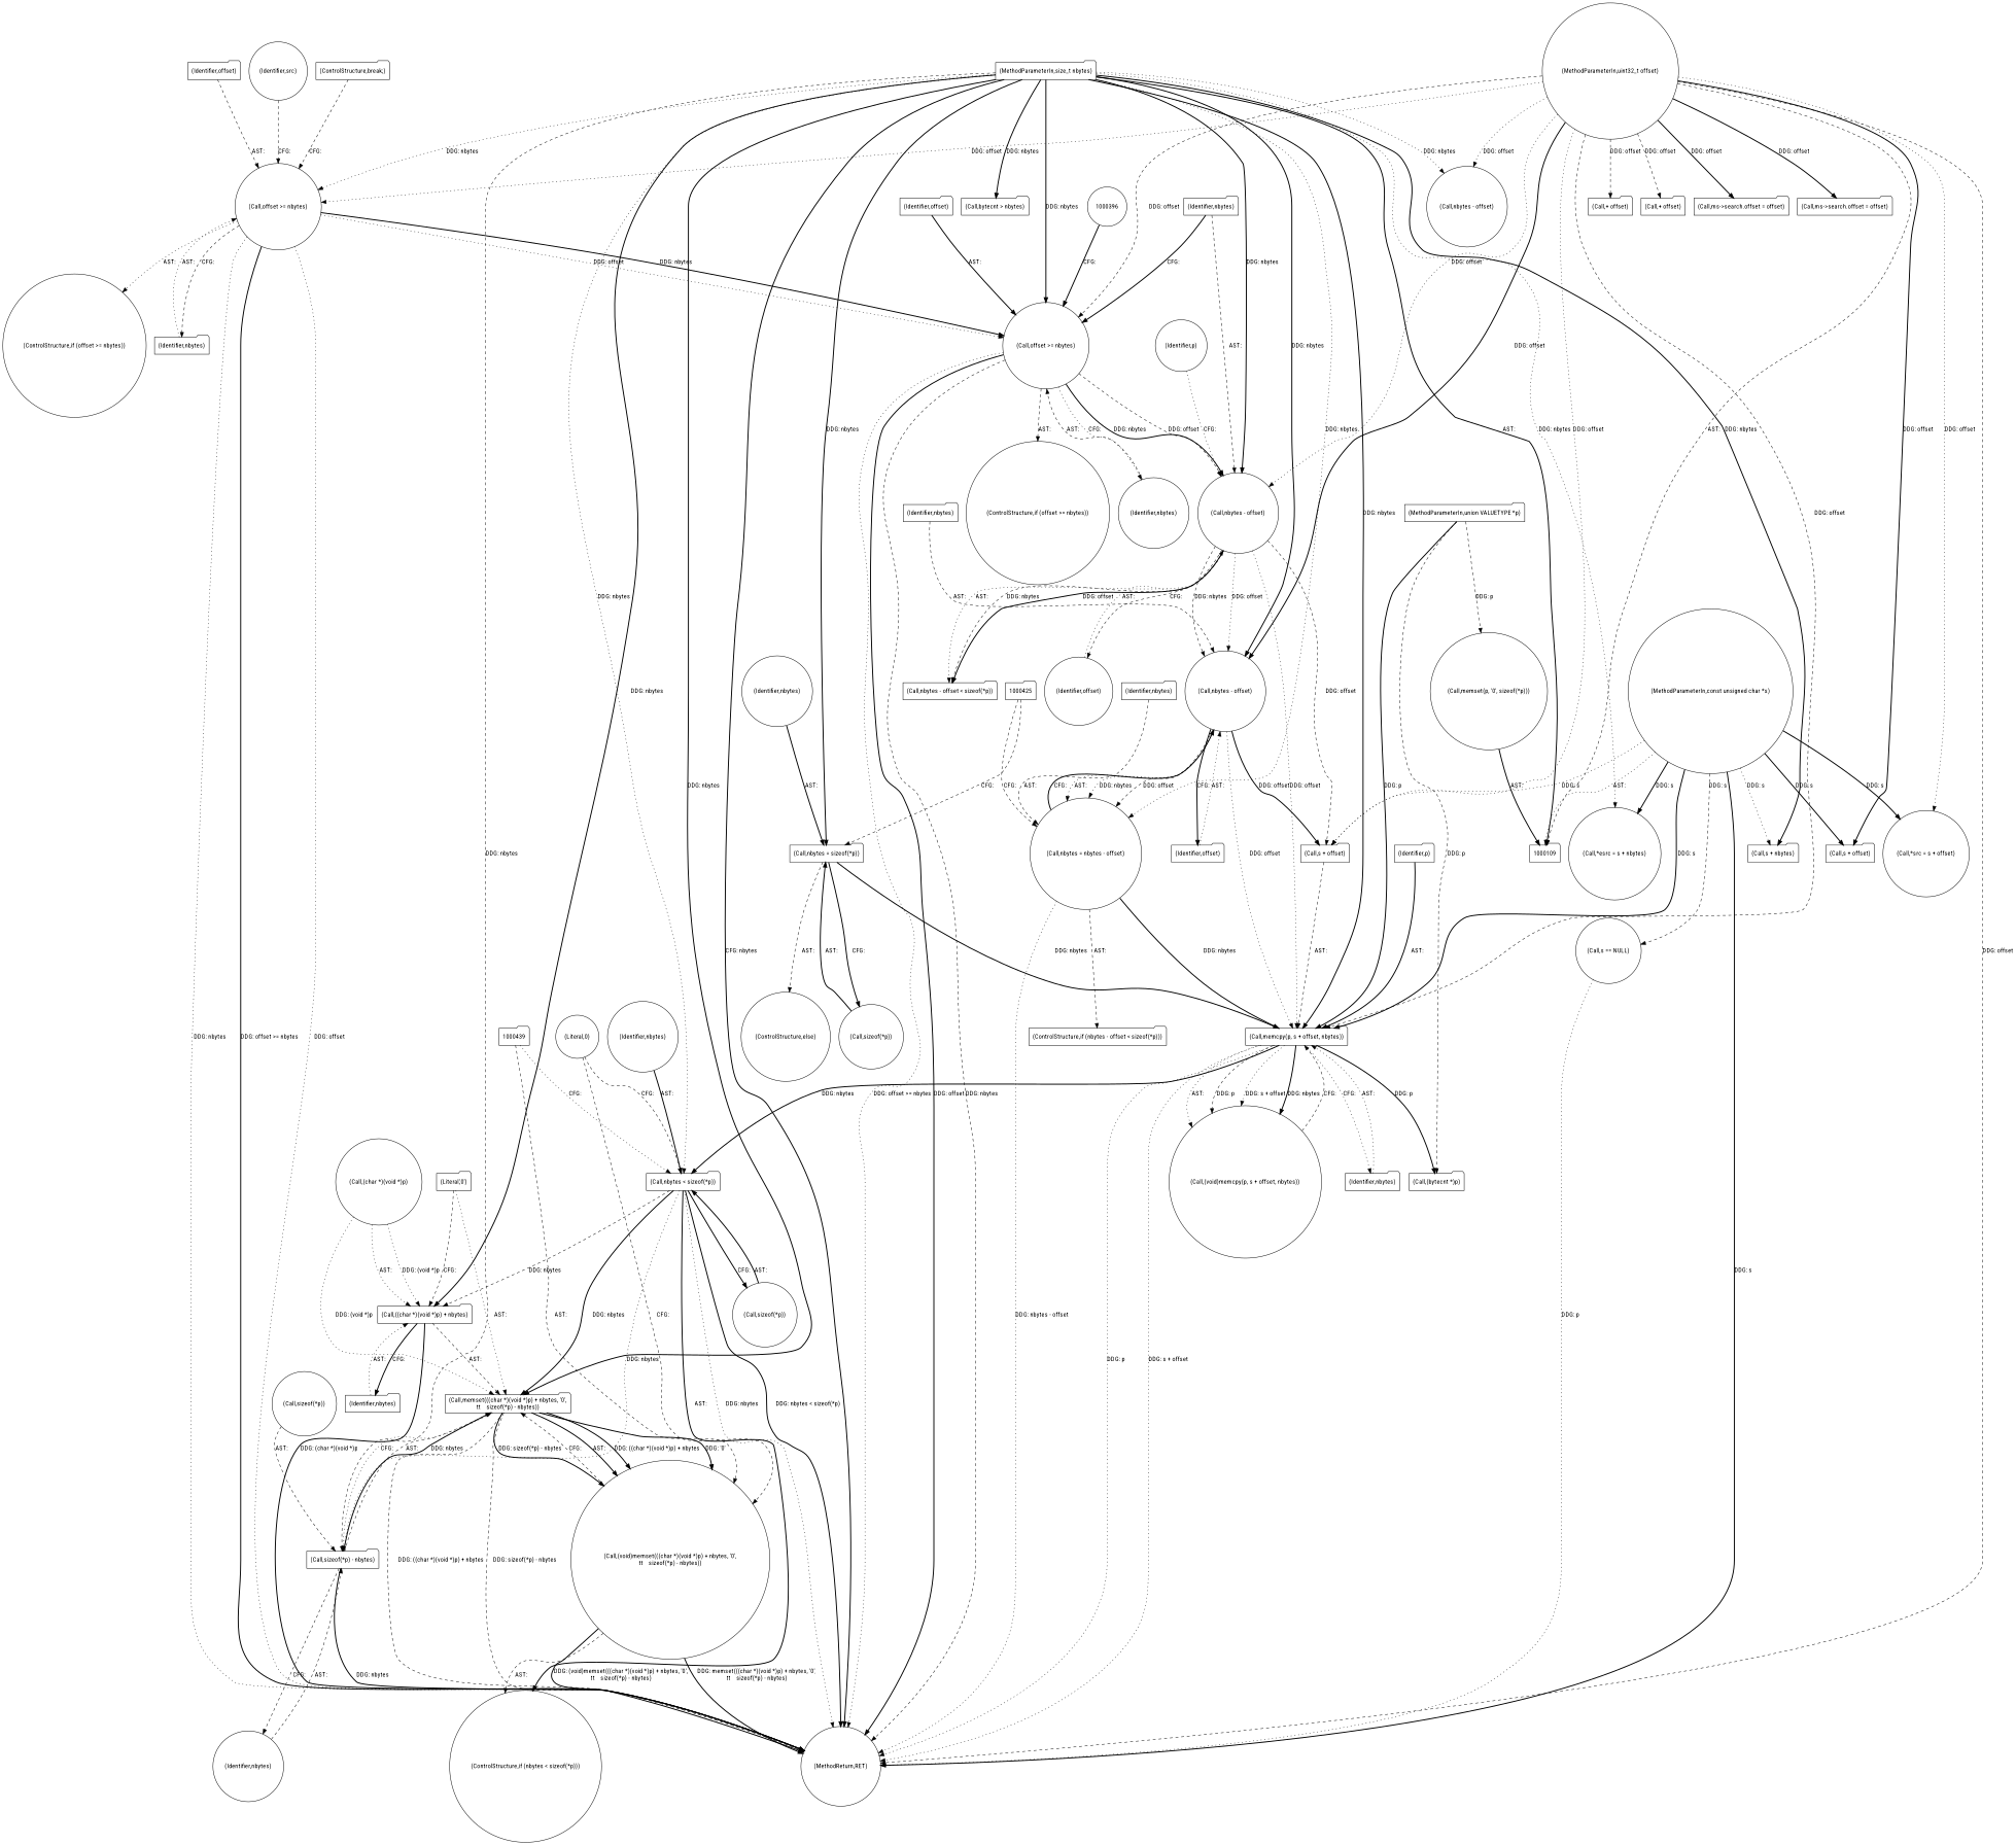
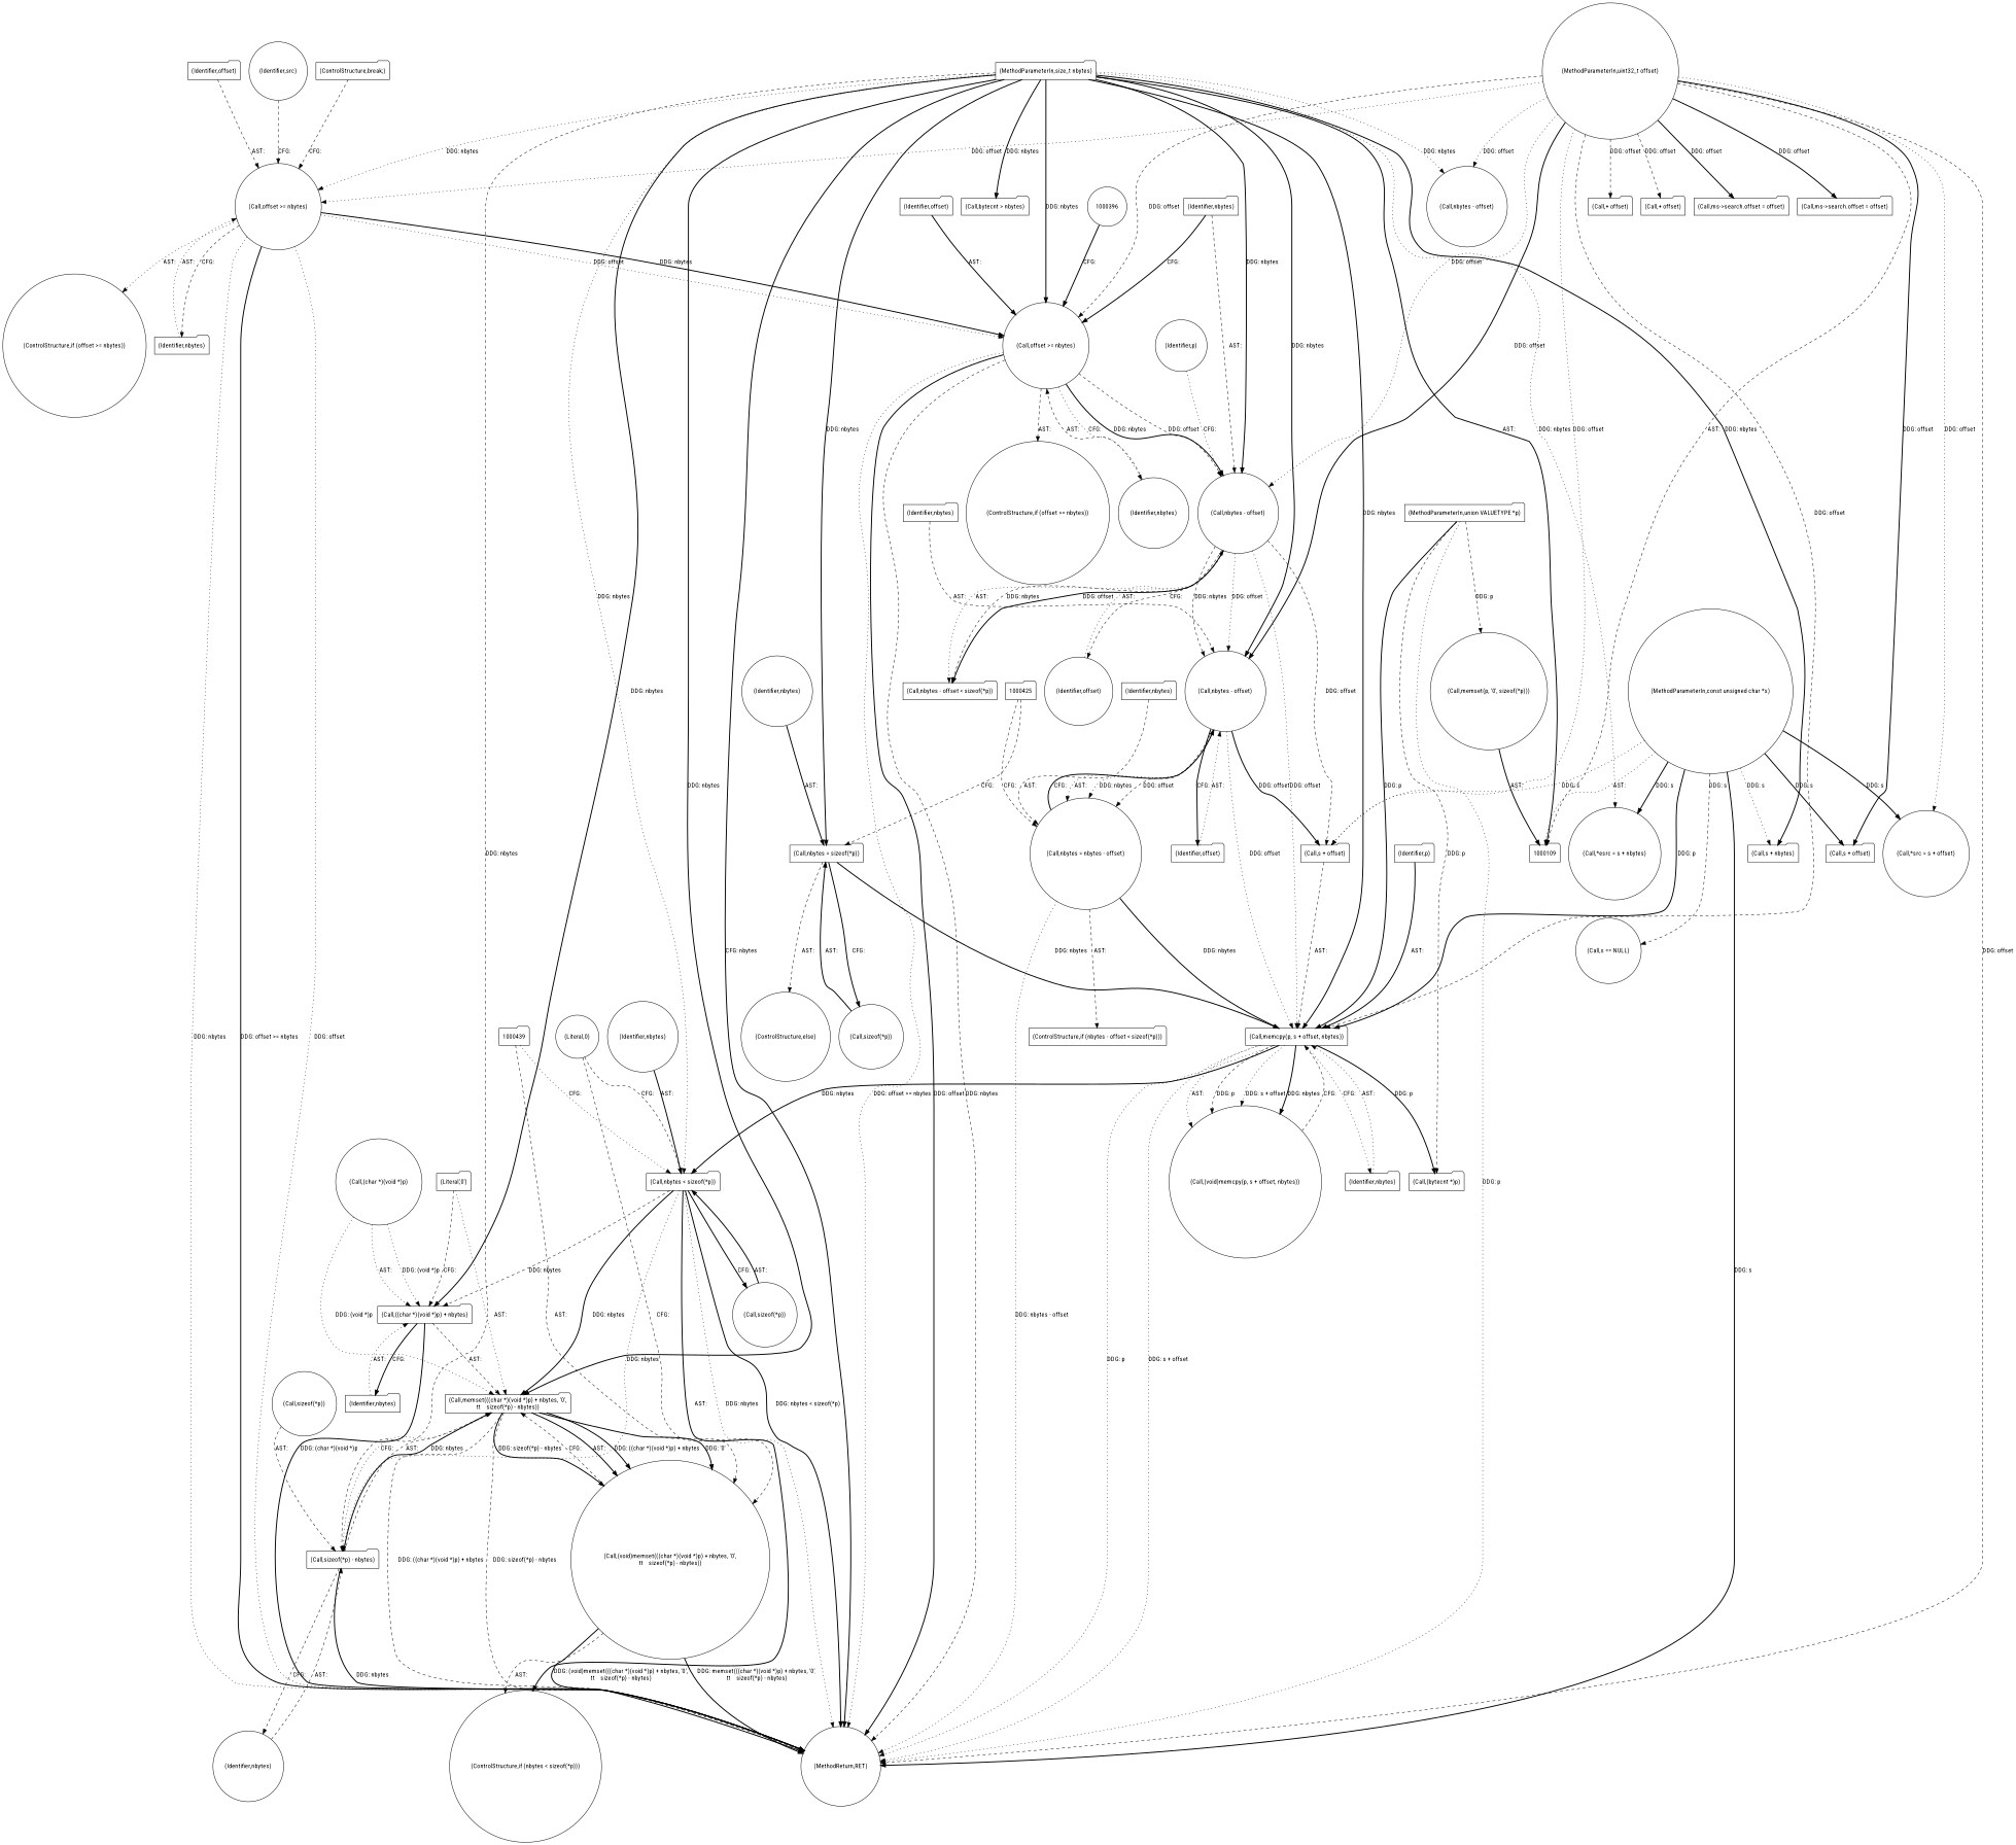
  digraph {
    fontname="Roboto Condensed"
    node [fontname="Roboto Condensed" shape=folder]
    edge [fontname="Roboto Condensed" style=bold]
    n1 [label="(Call,nbytes < sizeof(*p))"]
    n2 [label="(Call,memset(((char *)(void *)p) + nbytes, '\0',\n\t\t    sizeof(*p) - nbytes))"]
    n3 [label="(Call,((char *)(void *)p) + nbytes)"]
    n4 [label="(Call,sizeof(*p) - nbytes)"]
    n5 [label="(ControlStructure,if (nbytes < sizeof(*p)))" shape=circle]
    n6 [label="(Call,sizeof(*p))" shape=circle]
    n7 [label="(MethodReturn,RET)" shape=circle]
    n8 [label="(Call,(void)memset(((char *)(void *)p) + nbytes, '\0',\n\t\t    sizeof(*p) - nbytes))" shape=circle]
    n9 [label="(Identifier,nbytes)"]
    n10 [label="(Identifier,nbytes)" shape=circle]
    n11 [label="(Call,memcpy(p, s + offset, nbytes))"]
    n12 [label="(Call,(bytecnt *)p)"]
    n13 [label="(Call,(void)memcpy(p, s + offset, nbytes))" shape=circle]
    n14 [label="(Identifier,nbytes)"]
    n15 [label="(MethodParameterIn,union VALUETYPE *p)"]
    n16 [label="(Call,memset(p, '\0', sizeof(*p)))" shape=circle]
    1000109
    n18 [label="(MethodParameterIn,const unsigned char *s)" shape=circle]
    n19 [label="(Call,s == NULL)" shape=circle]
    n20 [label="(Call,*esrc = s + nbytes)" shape=circle]
    n21 [label="(Call,*src = s + offset)" shape=circle]
    n22 [label="(Call,s + offset)"]
    n23 [label="(Call,s + offset)"]
    n24 [label="(Call,s + nbytes)"]
    n25 [label="(Call,nbytes - offset)" shape=circle]
    n26 [label="(Call,nbytes - offset)" shape=circle]
    n27 [label="(Identifier,offset)" shape=circle]
    n28 [label="(Call,nbytes - offset < sizeof(*p))"]
    n29 [label="(Call,nbytes = nbytes - offset)" shape=circle]
    n30 [label="(Identifier,offset)"]
    n31 [label="(Call,offset >= nbytes)" shape=circle]
    n32 [label="(ControlStructure,if (offset >= nbytes))" shape=circle]
    n33 [label="(Identifier,nbytes)" shape=circle]
    n34 [label="(Call,offset >= nbytes)" shape=circle]
    n35 [label="(ControlStructure,if (offset >= nbytes))" shape=circle]
    n36 [label="(Identifier,nbytes)"]
    n37 [label="(MethodParameterIn,uint32_t offset)" shape=circle]
    n38 [label="(Call,+ offset)"]
    n39 [label="(Call,+ offset)"]
    n40 [label="(Call,ms->search.offset = offset)"]
    n41 [label="(Call,ms->search.offset = offset)"]
    n42 [label="(Call,nbytes - offset)" shape=circle]
    n43 [label="(MethodParameterIn,size_t nbytes)"]
    n44 [label="(Call,nbytes = sizeof(*p))"]
    n45 [label="(Call,bytecnt > nbytes)"]
    n46 [label="(Call,sizeof(*p))" shape=circle]
    n47 [label="(ControlStructure,else)" shape=circle]
    n48 [label="(ControlStructure,if (nbytes - offset < sizeof(*p)))"]
    n49 [label="(Identifier,nbytes)" shape=circle]
    n50 [label="(Identifier,src)" shape=circle]
    n51 [label="(Literal,'\0')"]
    n52 [label="(Identifier,nbytes)"]
    n53 [label="(Call,sizeof(*p))" shape=circle]
    n54 [label="(Identifier,nbytes)"]
    n55 [label="(ControlStructure,break;)"]
    n56 [label="(Identifier,offset)"]
    n57 [label="(Identifier,p)"]
    n58 [label="(Identifier,nbytes)"]
    n59 [label="(Call,(char *)(void *)p)" shape=circle]
    n60 [label="(Identifier,p)" shape=circle]
    n61 [label="(Literal,0)" shape=circle]
    n62 [label="(Identifier,offset)"]
    n63 [label="(Identifier,nbytes)" shape=circle]
    1000439
    1000396 [shape=circle]
    1000425
    n1 -> n2 [label="DDG: nbytes"]
    n1 -> n3 [label="DDG: nbytes" style=dashed]
    n1 -> n4 [label="DDG: nbytes" style=dotted]
    n1 -> n5 [label="AST: "]
    n1 -> n6 [label="CFG: "]
    n1 -> n7 [label="DDG: nbytes" style=dotted]
    n1 -> n7 [label="DDG: nbytes < sizeof(*p)"]
    n2 -> n4 [label="CFG: " style=dotted]
    n2 -> n7 [label="DDG: sizeof(*p) - nbytes" style=dashed]
    n2 -> n7 [label="DDG: ((char *)(void *)p) + nbytes" style=dashed]
    n2 -> n8 [label="AST: "]
    n2 -> n8 [label="DDG: ((char *)(void *)p) + nbytes"]
    n2 -> n8 [label="DDG: '\0'"]
    n2 -> n8 [label="DDG: sizeof(*p) - nbytes"]
    n3 -> n2 [label="AST: " style=dashed]
    n3 -> n7 [label="DDG: (char *)(void *)p"]
    n3 -> n9 [label="CFG: "]
    n4 -> n2 [label="AST: " style=dashed]
    n4 -> n2 [label="DDG: nbytes"]
    n4 -> n7 [label="DDG: nbytes"]
    n4 -> n10 [label="CFG: " style=dashed]
    n6 -> n1 [label="AST: "]
    n8 -> n2 [label="CFG: " style=dashed]
    n8 -> n5 [label="AST: " style=dashed]
    n8 -> n7 [label="DDG: memset(((char *)(void *)p) + nbytes, '\0',\n\t\t    sizeof(*p) - nbytes)"]
    n8 -> n7 [label="DDG: (void)memset(((char *)(void *)p) + nbytes, '\0',\n\t\t    sizeof(*p) - nbytes)"]
    n9 -> n3 [label="AST: " style=dotted]
    n10 -> n4 [label="AST: " style=dashed]
    n11 -> n1 [label="DDG: nbytes"]
    n11 -> n7 [label="DDG: p" style=dotted]
    n11 -> n7 [label="DDG: s + offset" style=dotted]
    n11 -> n12 [label="DDG: p"]
    n11 -> n13 [label="AST: " style=dotted]
    n11 -> n13 [label="DDG: p" style=dashed]
    n11 -> n13 [label="DDG: s + offset" style=dotted]
    n11 -> n13 [label="DDG: nbytes"]
    n11 -> n14 [label="CFG: " style=dotted]
    n13 -> n11 [label="CFG: " style=dashed]
    n14 -> n11 [label="AST: " style=dotted]
-   n19 -> n7 [label="DDG: p" style=dotted]
+   n15 -> n7 [label="DDG: p" style=dotted]
    n15 -> n11 [label="DDG: p"]
    n15 -> n12 [label="DDG: p" style=dashed]
    n15 -> n16 [label="DDG: p" style=dashed]
    n16 -> 1000109 [label="AST: "]
    n18 -> n7 [label="DDG: s"]
-   n18 -> n11 [label="DDG: s"]
+   n18 -> n11 [label="DDG: p"]
    n18 -> 1000109 [label="AST: " style=dotted]
    n18 -> n19 [label="DDG: s" style=dashed]
    n18 -> n20 [label="DDG: s"]
    n18 -> n21 [label="DDG: s"]
    n18 -> n22 [label="DDG: s" style=dotted]
    n18 -> n23 [label="DDG: s"]
    n18 -> n24 [label="DDG: s" style=dotted]
    n22 -> n11 [label="AST: " style=dashed]
    n25 -> n11 [label="DDG: offset" style=dotted]
    n25 -> n22 [label="DDG: offset" style=dashed]
    n25 -> n26 [label="DDG: nbytes" style=dashed]
    n25 -> n26 [label="DDG: offset" style=dotted]
    n25 -> n27 [label="CFG: " style=dashed]
    n25 -> n28 [label="AST: " style=dotted]
    n25 -> n28 [label="DDG: nbytes" style=dashed]
    n25 -> n28 [label="DDG: offset"]
    n26 -> n11 [label="DDG: offset" style=dotted]
    n26 -> n22 [label="DDG: offset"]
    n26 -> n29 [label="AST: " style=dotted]
    n26 -> n29 [label="DDG: nbytes" style=dotted]
    n26 -> n29 [label="DDG: offset" style=dashed]
    n26 -> n30 [label="CFG: "]
    n27 -> n25 [label="AST: " style=dotted]
    n29 -> n7 [label="DDG: nbytes - offset" style=dotted]
    n29 -> n11 [label="DDG: nbytes"]
    n29 -> n26 [label="CFG: "]
    n29 -> n48 [label="AST: " style=dashed]
    n30 -> n26 [label="AST: " style=dotted]
    n31 -> n7 [label="DDG: offset"]
    n31 -> n7 [label="DDG: nbytes" style=dashed]
    n31 -> n7 [label="DDG: offset >= nbytes" style=dotted]
    n31 -> n25 [label="DDG: nbytes"]
    n31 -> n25 [label="DDG: offset" style=dashed]
    n31 -> n32 [label="AST: " style=dashed]
    n31 -> n33 [label="CFG: " style=dotted]
    n33 -> n31 [label="AST: " style=dashed]
    n34 -> n7 [label="DDG: offset" style=dotted]
    n34 -> n7 [label="DDG: nbytes" style=dotted]
    n34 -> n7 [label="DDG: offset >= nbytes"]
    n34 -> n31 [label="DDG: offset" style=dotted]
    n34 -> n31 [label="DDG: nbytes"]
    n34 -> n35 [label="AST: " style=dotted]
    n34 -> n36 [label="CFG: " style=dashed]
    n36 -> n34 [label="AST: " style=dotted]
    n37 -> n7 [label="DDG: offset" style=dashed]
    n37 -> n11 [label="DDG: offset" style=dashed]
    n37 -> 1000109 [label="AST: " style=dashed]
    n37 -> n21 [label="DDG: offset" style=dotted]
    n37 -> n22 [label="DDG: offset" style=dotted]
    n37 -> n23 [label="DDG: offset"]
    n37 -> n25 [label="DDG: offset" style=dotted]
    n37 -> n26 [label="DDG: offset"]
    n37 -> n31 [label="DDG: offset" style=dashed]
    n37 -> n34 [label="DDG: offset" style=dotted]
    n37 -> n38 [label="DDG: offset" style=dashed]
    n37 -> n39 [label="DDG: offset" style=dashed]
    n37 -> n40 [label="DDG: offset"]
    n37 -> n41 [label="DDG: offset"]
    n37 -> n42 [label="DDG: offset" style=dotted]
    n43 -> n1 [label="DDG: nbytes" style=dotted]
    n43 -> n2 [label="DDG: nbytes"]
    n43 -> n3 [label="DDG: nbytes"]
    n43 -> n4 [label="DDG: nbytes" style=dashed]
    n43 -> n7 [label="CFG: nbytes"]
    n43 -> n11 [label="DDG: nbytes"]
    n43 -> 1000109 [label="AST: "]
    n43 -> n20 [label="DDG: nbytes" style=dotted]
    n43 -> n24 [label="DDG: nbytes"]
    n43 -> n25 [label="DDG: nbytes"]
    n43 -> n26 [label="DDG: nbytes"]
-   n43 -> n29 [label="DDG: nbytes" style=dotted]
    n43 -> n31 [label="DDG: nbytes"]
    n43 -> n34 [label="DDG: nbytes" style=dotted]
    n43 -> n42 [label="DDG: nbytes" style=dotted]
    n43 -> n44 [label="DDG: nbytes"]
    n43 -> n45 [label="DDG: nbytes"]
    n44 -> n11 [label="DDG: nbytes"]
    n44 -> n46 [label="CFG: "]
    n44 -> n47 [label="AST: " style=dashed]
    n46 -> n44 [label="AST: "]
    n49 -> n1 [label="AST: "]
    n50 -> n34 [label="CFG: " style=dashed]
    n51 -> n2 [label="AST: " style=dotted]
    n51 -> n3 [label="CFG: " style=dashed]
    n52 -> n29 [label="AST: " style=dashed]
    n53 -> n4 [label="AST: " style=dashed]
    n54 -> n26 [label="AST: " style=dashed]
    n55 -> n34 [label="CFG: " style=dashed]
    n56 -> n34 [label="AST: " style=dashed]
    n57 -> n11 [label="AST: "]
    n58 -> n25 [label="AST: " style=dashed]
    n58 -> n31 [label="CFG: "]
    n59 -> n2 [label="DDG: (void *)p" style=dotted]
    n59 -> n3 [label="AST: " style=dotted]
    n59 -> n3 [label="DDG: (void *)p" style=dotted]
    n60 -> n25 [label="CFG: " style=dotted]
    n61 -> n1 [label="CFG: " style=dashed]
    n61 -> n8 [label="CFG: " style=dashed]
    n62 -> n31 [label="AST: "]
    n63 -> n44 [label="AST: "]
    1000439 -> n1 [label="CFG: " style=dotted]
    1000439 -> n8 [label="AST: " style=dashed]
    1000396 -> n31 [label="CFG: "]
    1000425 -> n29 [label="CFG: " style=dashed]
    1000425 -> n44 [label="CFG: " style=dashed]
  }
